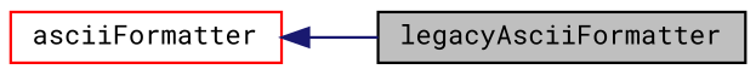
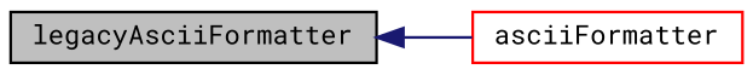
  digraph {
    rankdir=LR
    fontname="Roboto Mono"
    node [fontname="Roboto Mono" fontsize=10 shape=record]
    n1 [color=black fillcolor=grey75 fontcolor=black height=0.2 label=legacyAsciiFormatter style=filled width=0.4]
    n2 [color=red height=0.2 label=asciiFormatter width=0.4]
-   n2 -> n1 [color=midnightblue dir=back fontname="Roboto Mono" fontsize=10 labelfontname=Helvetica labelfontsize=10 style=solid]
+   n1 -> n2 [color=midnightblue dir=back fontname="Roboto Mono" fontsize=10 labelfontname=Helvetica labelfontsize=10 style=solid]
  }
